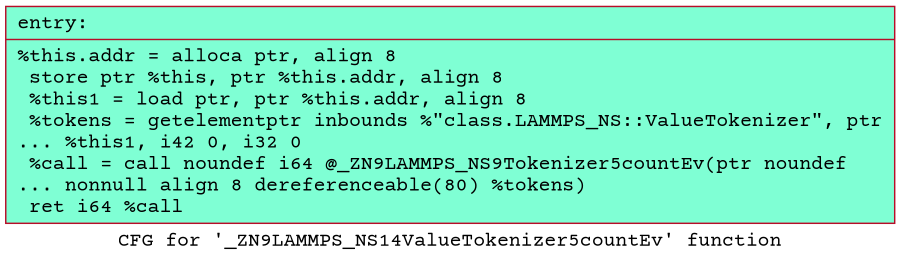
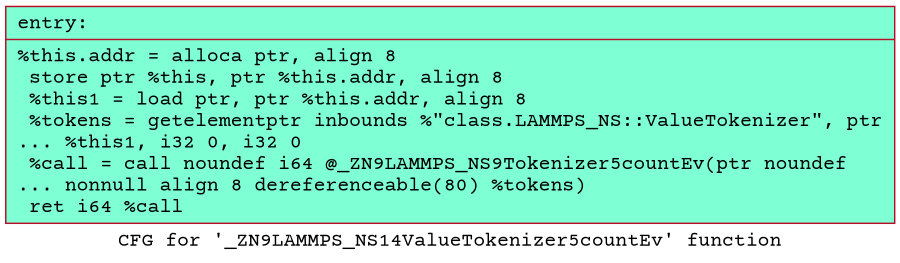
  digraph {
    label="CFG for '_ZN9LAMMPS_NS14ValueTokenizer5countEv' function"
    fontname="Courier Prime"
-   n1 [color="#b70d28ff" fillcolor=aquamarine fontname="Courier Prime" label="{entry:\l|  %this.addr = alloca ptr, align 8\l  store ptr %this, ptr %this.addr, align 8\l  %this1 = load ptr, ptr %this.addr, align 8\l  %tokens = getelementptr inbounds %\"class.LAMMPS_NS::ValueTokenizer\", ptr\l... %this1, i42 0, i32 0\l  %call = call noundef i64 @_ZN9LAMMPS_NS9Tokenizer5countEv(ptr noundef\l... nonnull align 8 dereferenceable(80) %tokens)\l  ret i64 %call\l}" shape=record style=filled]
+   n1 [color="#b70d28ff" fillcolor=aquamarine fontname="Courier Prime" label="{entry:\l|  %this.addr = alloca ptr, align 8\l  store ptr %this, ptr %this.addr, align 8\l  %this1 = load ptr, ptr %this.addr, align 8\l  %tokens = getelementptr inbounds %\"class.LAMMPS_NS::ValueTokenizer\", ptr\l... %this1, i32 0, i32 0\l  %call = call noundef i64 @_ZN9LAMMPS_NS9Tokenizer5countEv(ptr noundef\l... nonnull align 8 dereferenceable(80) %tokens)\l  ret i64 %call\l}" shape=record style=filled]
  }
